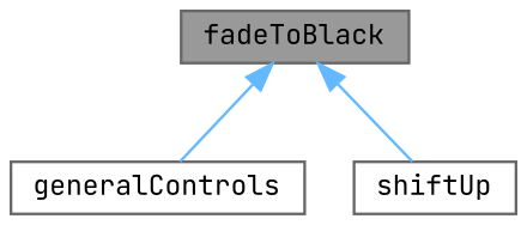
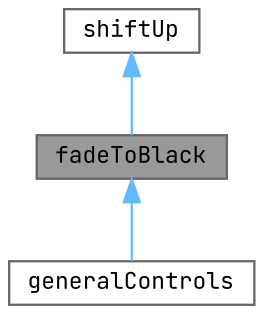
  digraph {
    fontname="JetBrains Mono"
    rankdir=TB
    node [color=grey40 fillcolor=white fontname="JetBrains Mono" fontsize=10 shape=box style=filled]
    edge [color=steelblue1 dir=back fontname="JetBrains Mono" fontsize=10 labelfontname=Helvetica labelfontsize=10 style=solid]
    n1 [color=gray40 fillcolor=grey60 fontcolor=black height=0.2 label=fadeToBlack width=0.4]
    n2 [height=0.2 label=generalControls width=0.4]
    n3 [height=0.2 label=shiftUp width=0.4]
    n1 -> n2
-   n1 -> n3
+   n3 -> n1
  }
